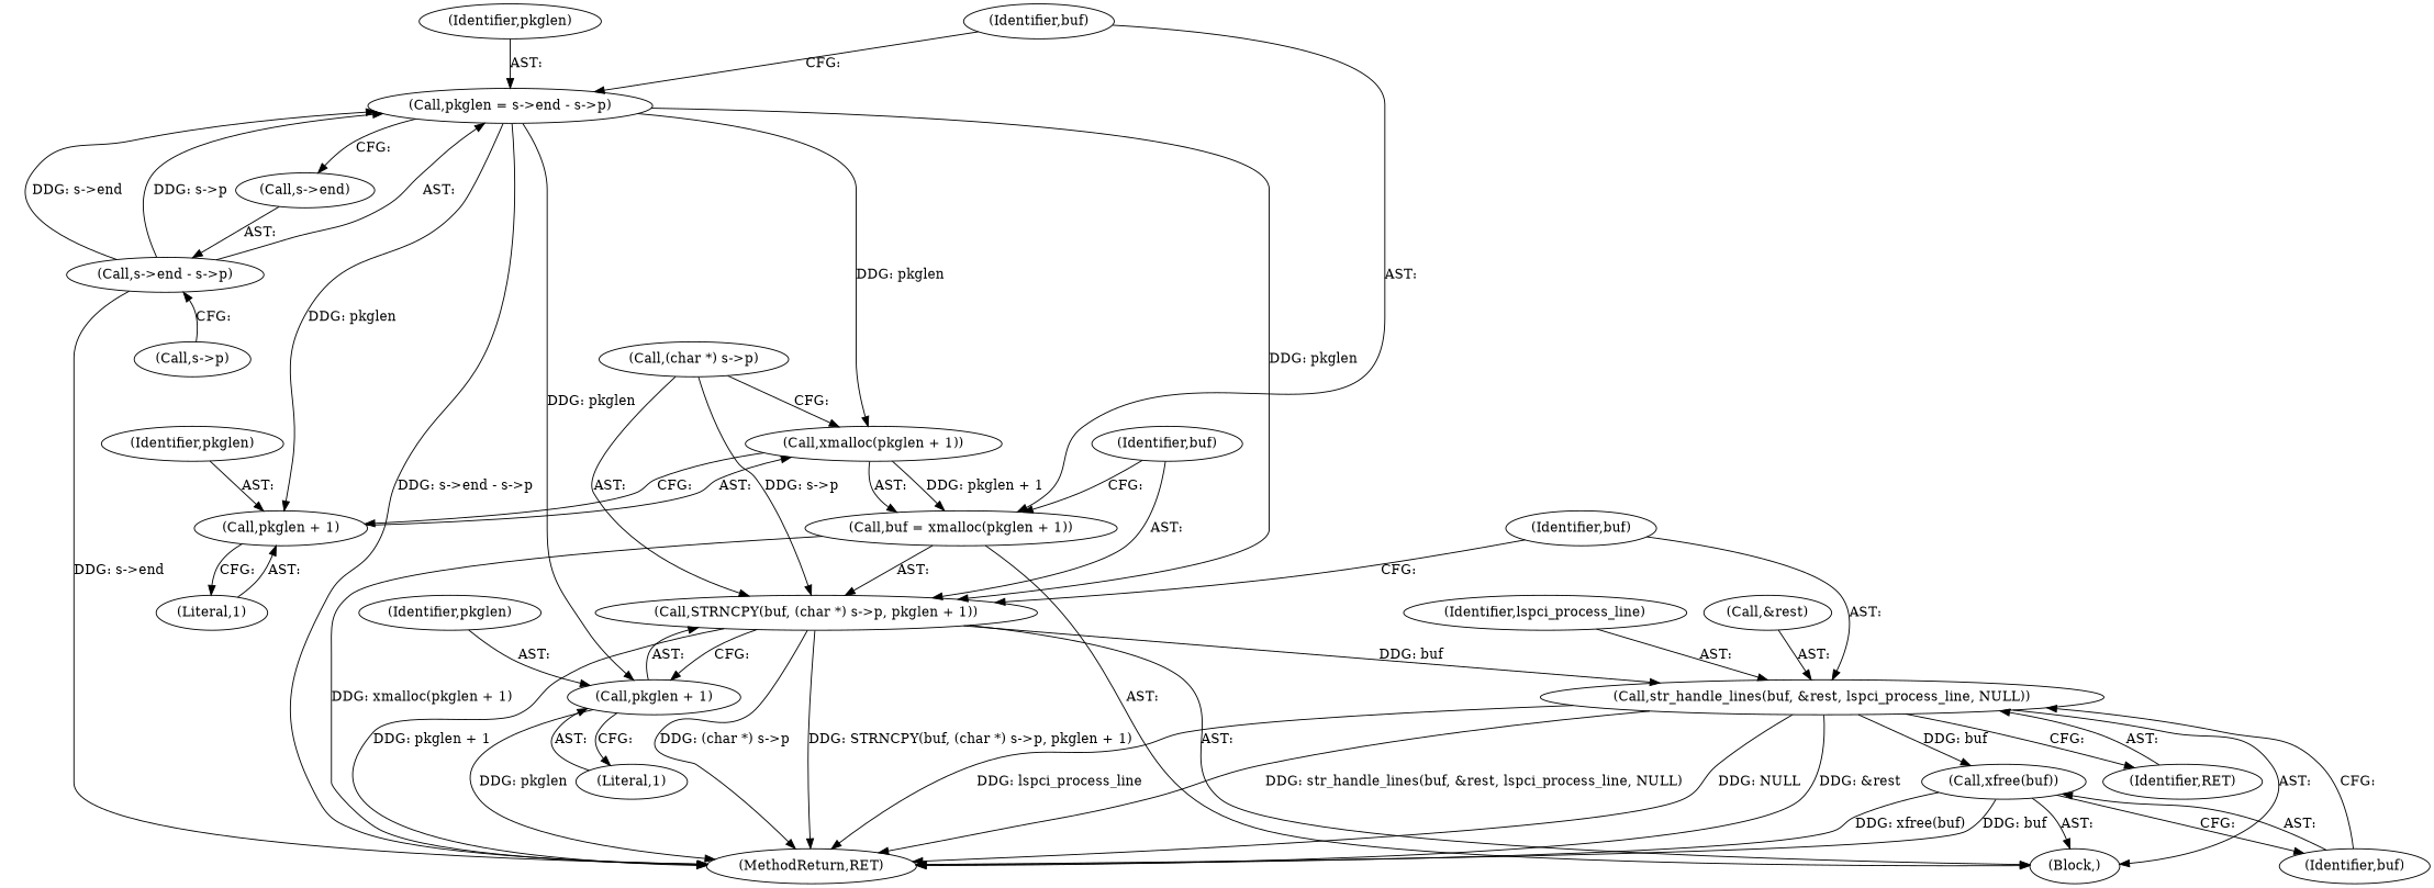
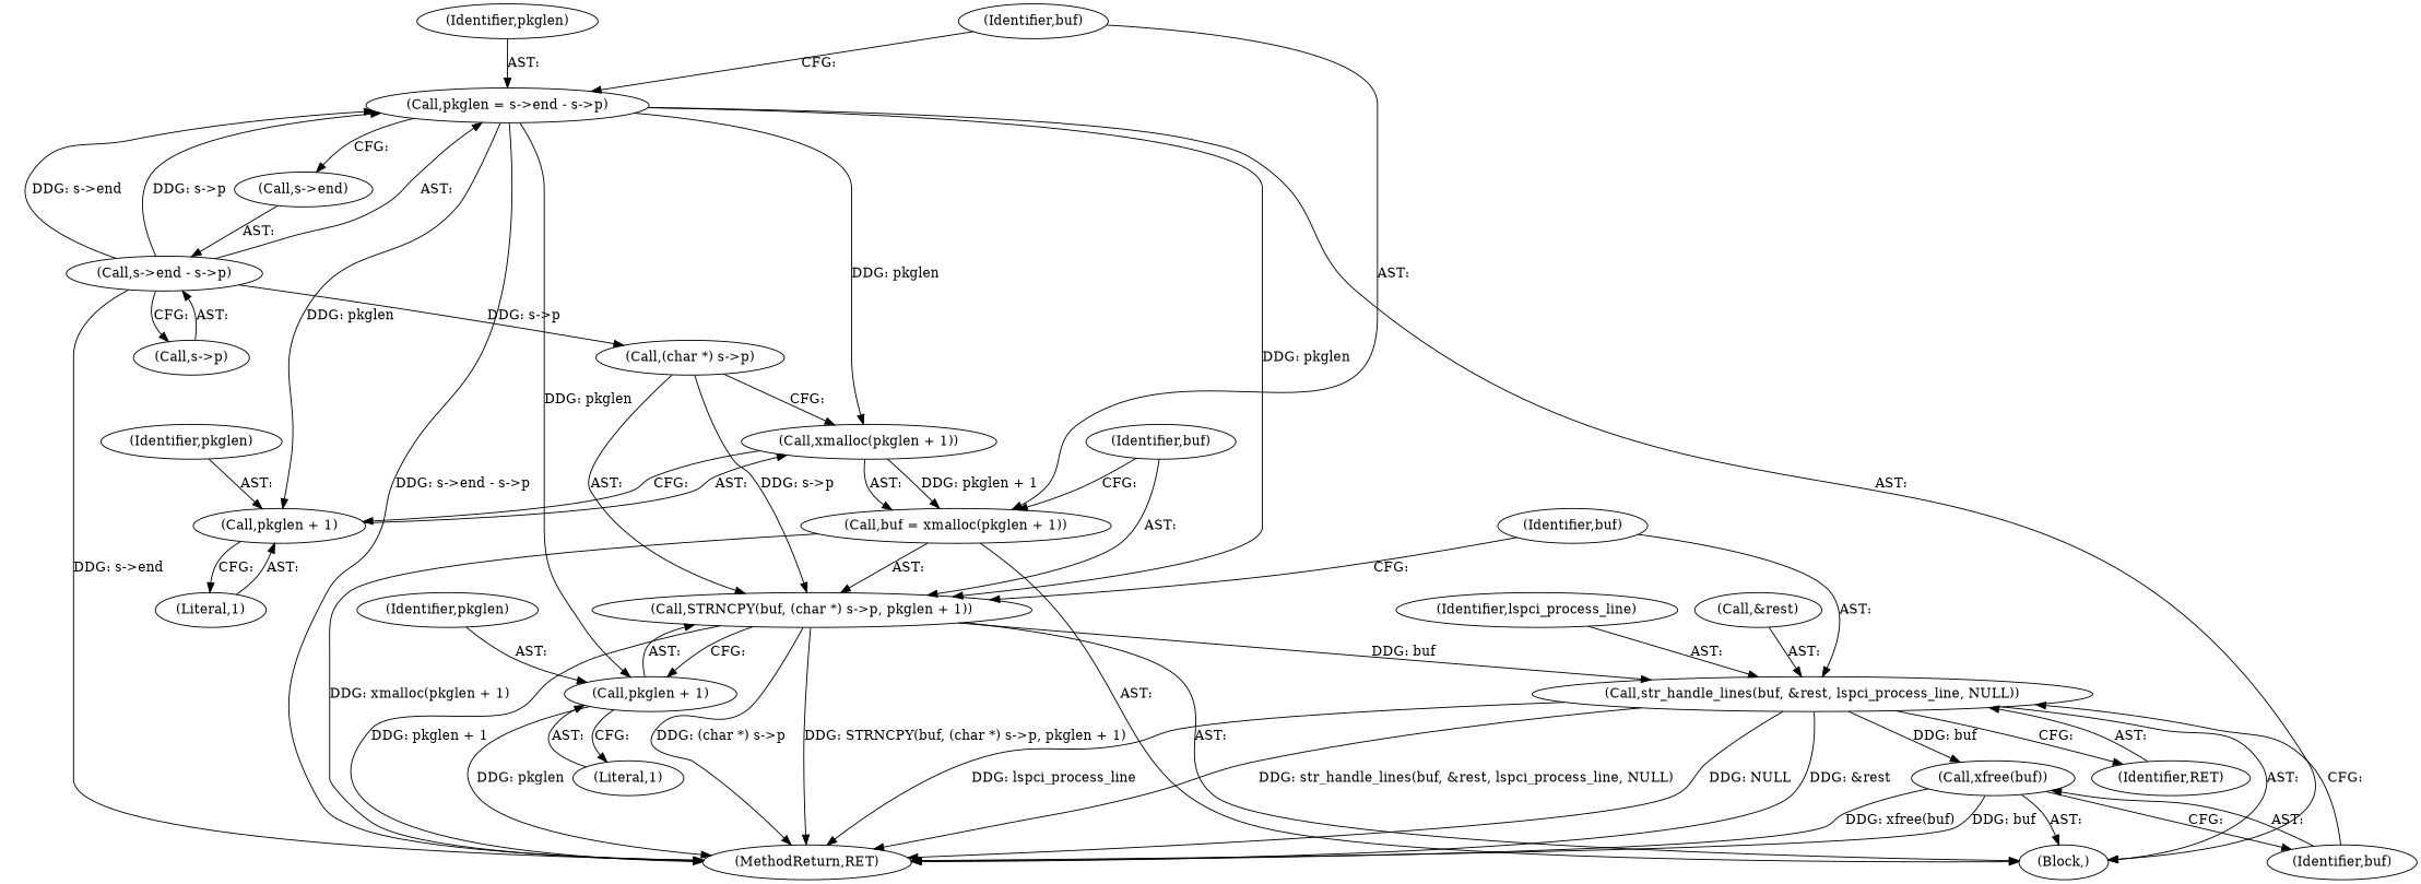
  digraph {
    n1 [label="(Call,pkglen = s->end - s->p)"]
    n2 [label="(Call,xmalloc(pkglen + 1))"]
    n3 [label="(Call,STRNCPY(buf, (char *) s->p, pkglen + 1))"]
    n4 [label="(Call,pkglen + 1)"]
    n5 [label="(Call,pkglen + 1)"]
    n6 [label="(MethodReturn,RET)"]
    n7 [label="(Block,)"]
    n8 [label="(Call,s->end)"]
    n9 [label="(Call,s->end - s->p)"]
    n10 [label="(Call,s->p)"]
    n11 [label="(Call,(char *) s->p)"]
    n12 [label="(Call,buf = xmalloc(pkglen + 1))"]
    n13 [label="(Call,str_handle_lines(buf, &rest, lspci_process_line, NULL))"]
    n14 [label="(Literal,1)"]
    n15 [label="(Literal,1)"]
    n16 [label="(Call,xfree(buf))"]
    n17 [label="(Identifier,RET)"]
    n18 [label="(Identifier,buf)"]
    n19 [label="(Identifier,pkglen)"]
    n20 [label="(Call,&rest)"]
    n21 [label="(Identifier,pkglen)"]
    n22 [label="(Identifier,pkglen)"]
    n23 [label="(Identifier,buf)"]
    n24 [label="(Identifier,buf)"]
    n25 [label="(Identifier,lspci_process_line)"]
    n26 [label="(Identifier,buf)"]
    n1 -> n2 [label="DDG: pkglen"]
    n1 -> n3 [label="DDG: pkglen"]
    n1 -> n4 [label="DDG: pkglen"]
    n1 -> n5 [label="DDG: pkglen"]
    n1 -> n6 [label="DDG: s->end - s->p"]
+   n1 -> n7 [label="AST: "]
    n1 -> n8 [label="CFG: "]
    n2 -> n4 [label="CFG: "]
    n2 -> n12 [label="AST: "]
    n2 -> n12 [label="DDG: pkglen + 1"]
    n3 -> n5 [label="CFG: "]
    n3 -> n6 [label="DDG: pkglen + 1"]
    n3 -> n6 [label="DDG: (char *) s->p"]
    n3 -> n6 [label="DDG: STRNCPY(buf, (char *) s->p, pkglen + 1)"]
    n3 -> n7 [label="AST: "]
    n3 -> n13 [label="DDG: buf"]
    n4 -> n2 [label="AST: "]
    n4 -> n14 [label="CFG: "]
    n5 -> n3 [label="AST: "]
    n5 -> n6 [label="DDG: pkglen"]
    n5 -> n15 [label="CFG: "]
    n8 -> n9 [label="AST: "]
    n9 -> n1 [label="AST: "]
    n9 -> n1 [label="DDG: s->end"]
    n9 -> n1 [label="DDG: s->p"]
    n9 -> n6 [label="DDG: s->end"]
-   n10 -> n9 [label="CFG: "]
+   n9 -> n10 [label="CFG: "]
+   n9 -> n11 [label="DDG: s->p"]
+   n10 -> n9 [label="AST: "]
    n11 -> n2 [label="CFG: "]
    n11 -> n3 [label="AST: "]
    n11 -> n3 [label="DDG: s->p"]
    n12 -> n3 [label="AST: "]
    n12 -> n6 [label="DDG: xmalloc(pkglen + 1)"]
    n12 -> n7 [label="AST: "]
    n13 -> n6 [label="DDG: str_handle_lines(buf, &rest, lspci_process_line, NULL)"]
    n13 -> n6 [label="DDG: NULL"]
    n13 -> n6 [label="DDG: &rest"]
    n13 -> n6 [label="DDG: lspci_process_line"]
    n13 -> n7 [label="AST: "]
    n13 -> n16 [label="DDG: buf"]
    n13 -> n17 [label="CFG: "]
    n14 -> n4 [label="AST: "]
    n15 -> n5 [label="AST: "]
    n16 -> n6 [label="DDG: xfree(buf)"]
    n16 -> n6 [label="DDG: buf"]
    n16 -> n7 [label="AST: "]
    n16 -> n18 [label="CFG: "]
    n17 -> n13 [label="AST: "]
    n18 -> n13 [label="CFG: "]
    n18 -> n16 [label="AST: "]
    n19 -> n1 [label="AST: "]
    n20 -> n13 [label="AST: "]
    n21 -> n5 [label="AST: "]
    n22 -> n4 [label="AST: "]
    n23 -> n3 [label="CFG: "]
    n23 -> n13 [label="AST: "]
    n24 -> n1 [label="CFG: "]
    n24 -> n12 [label="AST: "]
    n25 -> n13 [label="AST: "]
    n26 -> n3 [label="AST: "]
    n26 -> n12 [label="CFG: "]
  }
